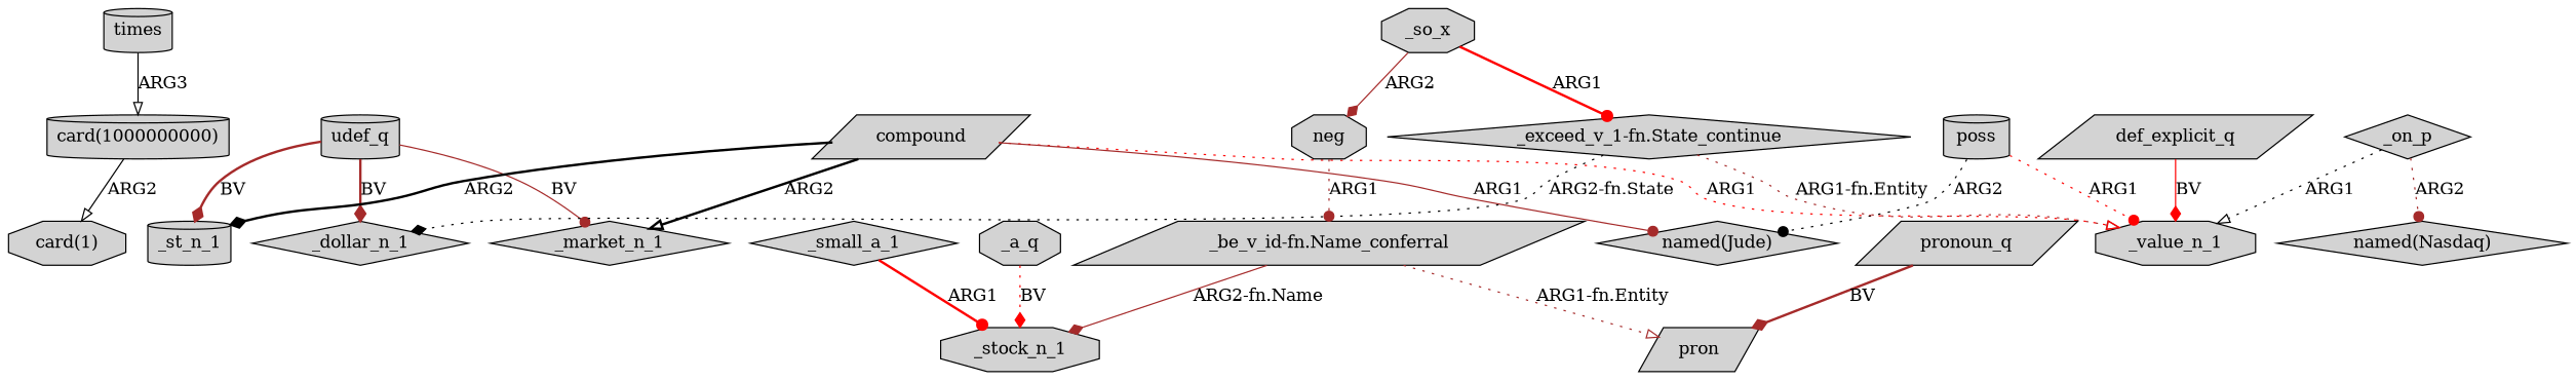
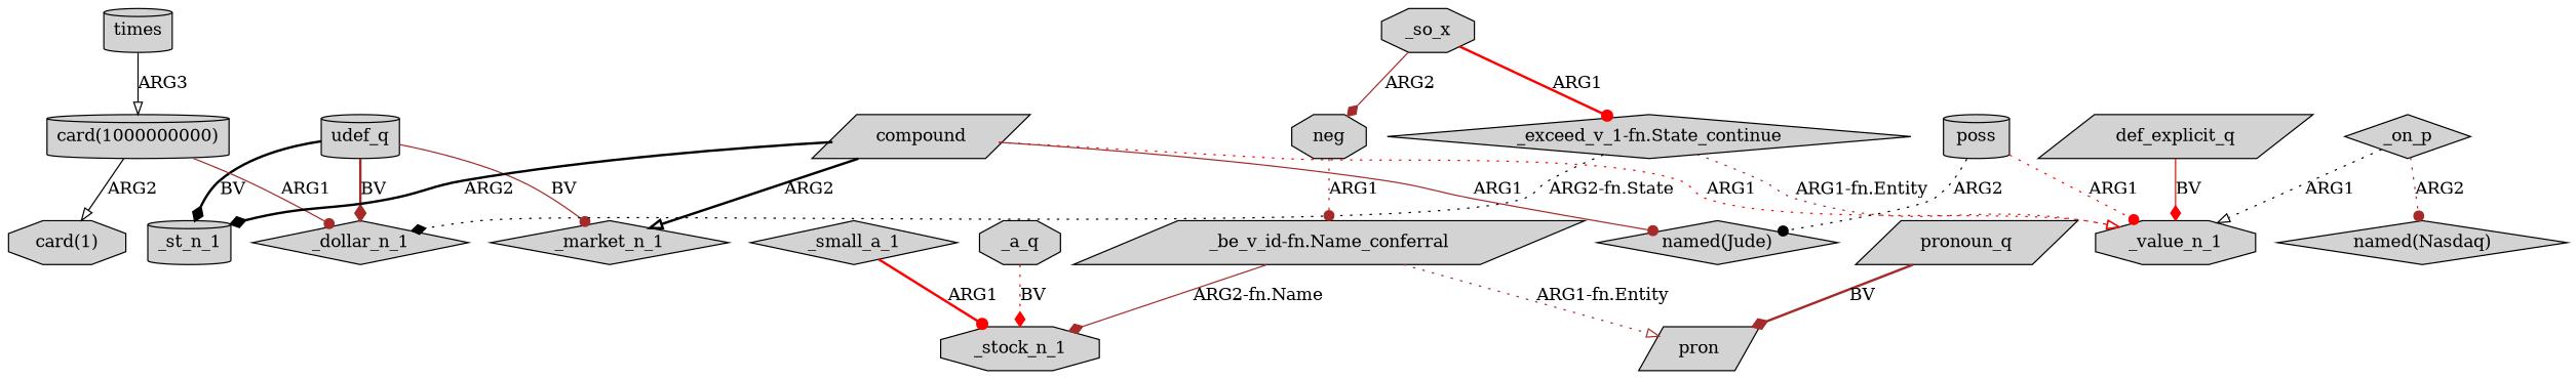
  digraph {
    node [shape=diamond style=filled]
    edge [arrowhead=diamond color=brown style=dotted]
    udef_q [shape=cylinder]
    _st_n_1 [shape=cylinder]
    _dollar_n_1
    _market_n_1
    "card(1000000000)" [shape=cylinder]
    "card(1)" [shape=octagon]
    "_exceed_v_1-fn.State_continue"
    _value_n_1 [shape=octagon]
    _on_p
    "named(Nasdaq)"
    compound [shape=parallelogram]
    "named(Jude)"
    "_be_v_id-fn.Name_conferral" [shape=parallelogram]
    _stock_n_1 [shape=octagon]
    pron [shape=parallelogram]
    times [shape=cylinder]
    poss [shape=cylinder]
    _so_x [shape=octagon]
    neg [shape=octagon]
    pronoun_q [shape=parallelogram]
    _small_a_1
    def_explicit_q [shape=parallelogram]
    _a_q [shape=octagon]
-   udef_q -> _st_n_1 [label=BV style=bold]
+   udef_q -> _st_n_1 [color=black label=BV style=bold]
    udef_q -> _dollar_n_1 [label=BV style=bold]
    udef_q -> _market_n_1 [arrowhead=dot label=BV style=solid]
+   "card(1000000000)" -> _dollar_n_1 [arrowhead=dot label=ARG1 style=solid]
    "card(1000000000)" -> "card(1)" [arrowhead=onormal color=black label=ARG2 style=solid]
    "_exceed_v_1-fn.State_continue" -> _dollar_n_1 [color=black label="ARG2-fn.State"]
    "_exceed_v_1-fn.State_continue" -> _value_n_1 [arrowhead=onormal label="ARG1-fn.Entity"]
    _on_p -> _value_n_1 [arrowhead=onormal color=black label=ARG1]
    _on_p -> "named(Nasdaq)" [arrowhead=dot label=ARG2]
    compound -> _st_n_1 [color=black label=ARG2 style=bold]
    compound -> _market_n_1 [arrowhead=onormal color=black label=ARG2 style=bold]
    compound -> _value_n_1 [arrowhead=onormal color=red label=ARG1]
    compound -> "named(Jude)" [arrowhead=dot label=ARG1 style=solid]
    "_be_v_id-fn.Name_conferral" -> _stock_n_1 [label="ARG2-fn.Name" style=solid]
    "_be_v_id-fn.Name_conferral" -> pron [arrowhead=onormal label="ARG1-fn.Entity"]
    times -> "card(1000000000)" [arrowhead=onormal color=black label=ARG3 style=solid]
    poss -> _value_n_1 [arrowhead=dot color=red label=ARG1]
    poss -> "named(Jude)" [arrowhead=dot color=black label=ARG2]
    _so_x -> "_exceed_v_1-fn.State_continue" [arrowhead=dot color=red label=ARG1 style=bold]
    _so_x -> neg [label=ARG2 style=solid]
    neg -> "_be_v_id-fn.Name_conferral" [arrowhead=dot label=ARG1]
    pronoun_q -> pron [label=BV style=bold]
    _small_a_1 -> _stock_n_1 [arrowhead=dot color=red label=ARG1 style=bold]
    def_explicit_q -> _value_n_1 [color=red label=BV style=solid]
    _a_q -> _stock_n_1 [color=red label=BV]
  }
